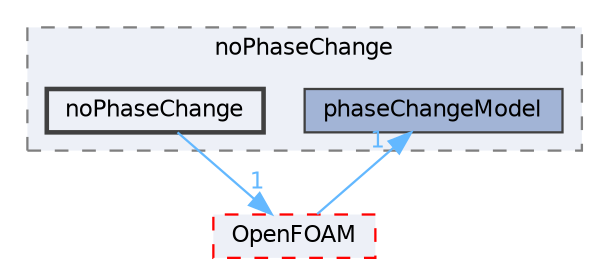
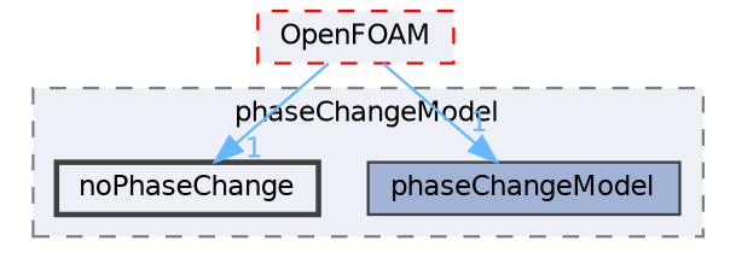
  digraph {
    compound=true
    node [color=grey25 fillcolor="#edf0f7" fontname=Helvetica fontsize=10 shape=box]
    edge [color=steelblue1 fontcolor=steelblue1 fontname=Helvetica fontsize=10 headlabel=1 labeldistance=1.5 labelfontname=Helvetica labelfontsize=10]
    n1 [fillcolor="#a2b4d6" height=0.2 label=phaseChangeModel style=filled width=0.4]
    n2 [height=0.2 label=noPhaseChange style="filled,bold" width=0.4]
    n3 [color=red height=0.2 label=OpenFOAM style="filled,dashed" width=0.4]
    subgraph cluster_1 {
      bgcolor="#edf0f7"
      fontname=Helvetica
      fontsize=10
-     label=noPhaseChange
+     label=phaseChangeModel
      pencolor=grey50
      style="filled,dashed"
      n1
      n2
    }
-   n2 -> n3
+   n3 -> n2
    n3 -> n1
  }
